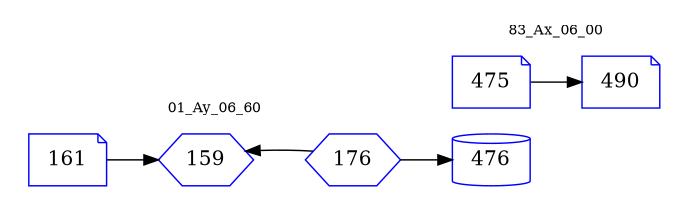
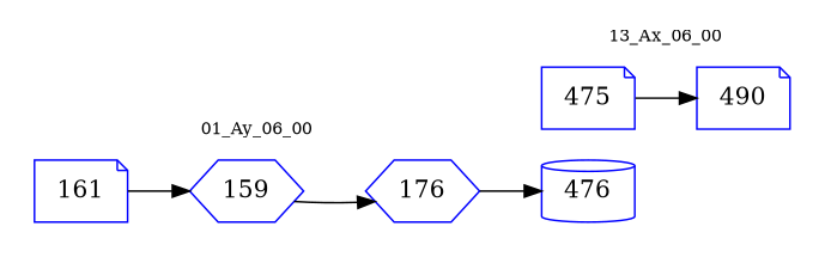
  digraph {
    rankdir=LR
    node [color=blue shape=note]
    edge [color=black]
    n1 [label=159 shape=hexagon]
    n2 [label=161]
    n3 [label=176 shape=hexagon]
    n4 [label=475]
    n5 [label=490]
    n6 [label=476 shape=cylinder]
    subgraph cluster_1 {
      color=white
      fontsize=10
-     label="01_Ay_06_60"
+     label="01_Ay_06_00"
      n1
      n2
      n3
    }
    subgraph cluster_2 {
      color=white
      fontsize=10
-     label="83_Ax_06_00"
+     label="13_Ax_06_00"
      n4
      n5
      n6
    }
-   n3 -> n1
+   n1 -> n3
    n2 -> n1
    n3 -> n6
    n4 -> n5
  }
